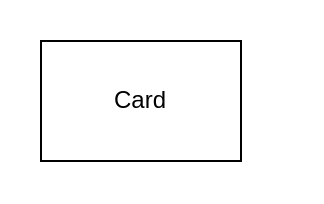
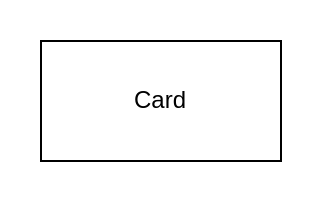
  <mxCell id="0" />
  <mxCell id="1" parent="0" />
- <mxCell id="2" value="Card" style="rounded=0;whiteSpace=wrap;html=1;" vertex="1" parent="1"><mxGeometry x="20" y="20" width="100" height="60" as="geometry" /></mxCell>
+ <mxCell id="2" value="Card" style="rounded=0;whiteSpace=wrap;html=1;" vertex="1" parent="1"><mxGeometry x="20" y="20" width="120" height="60" as="geometry" /></mxCell>
